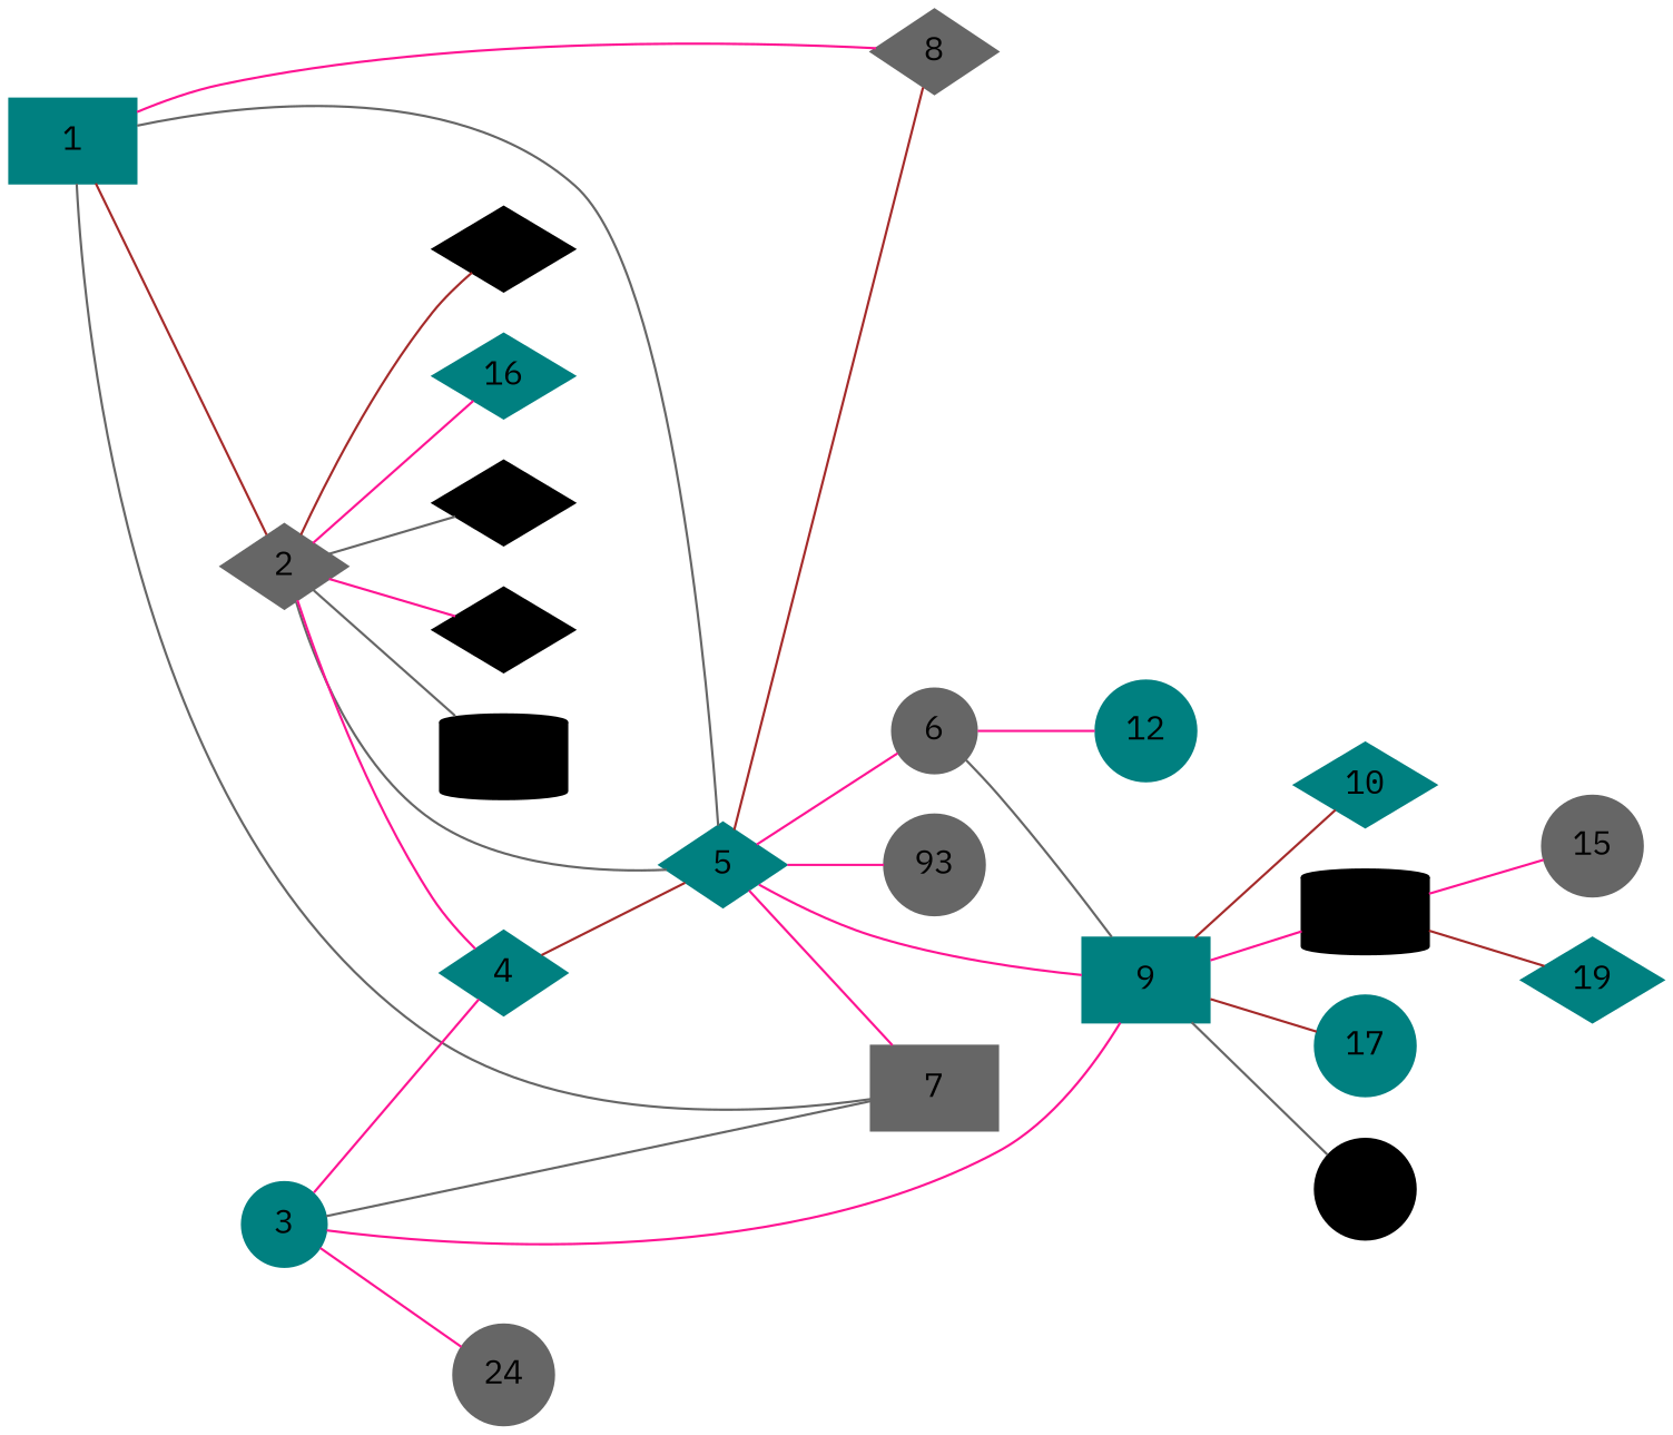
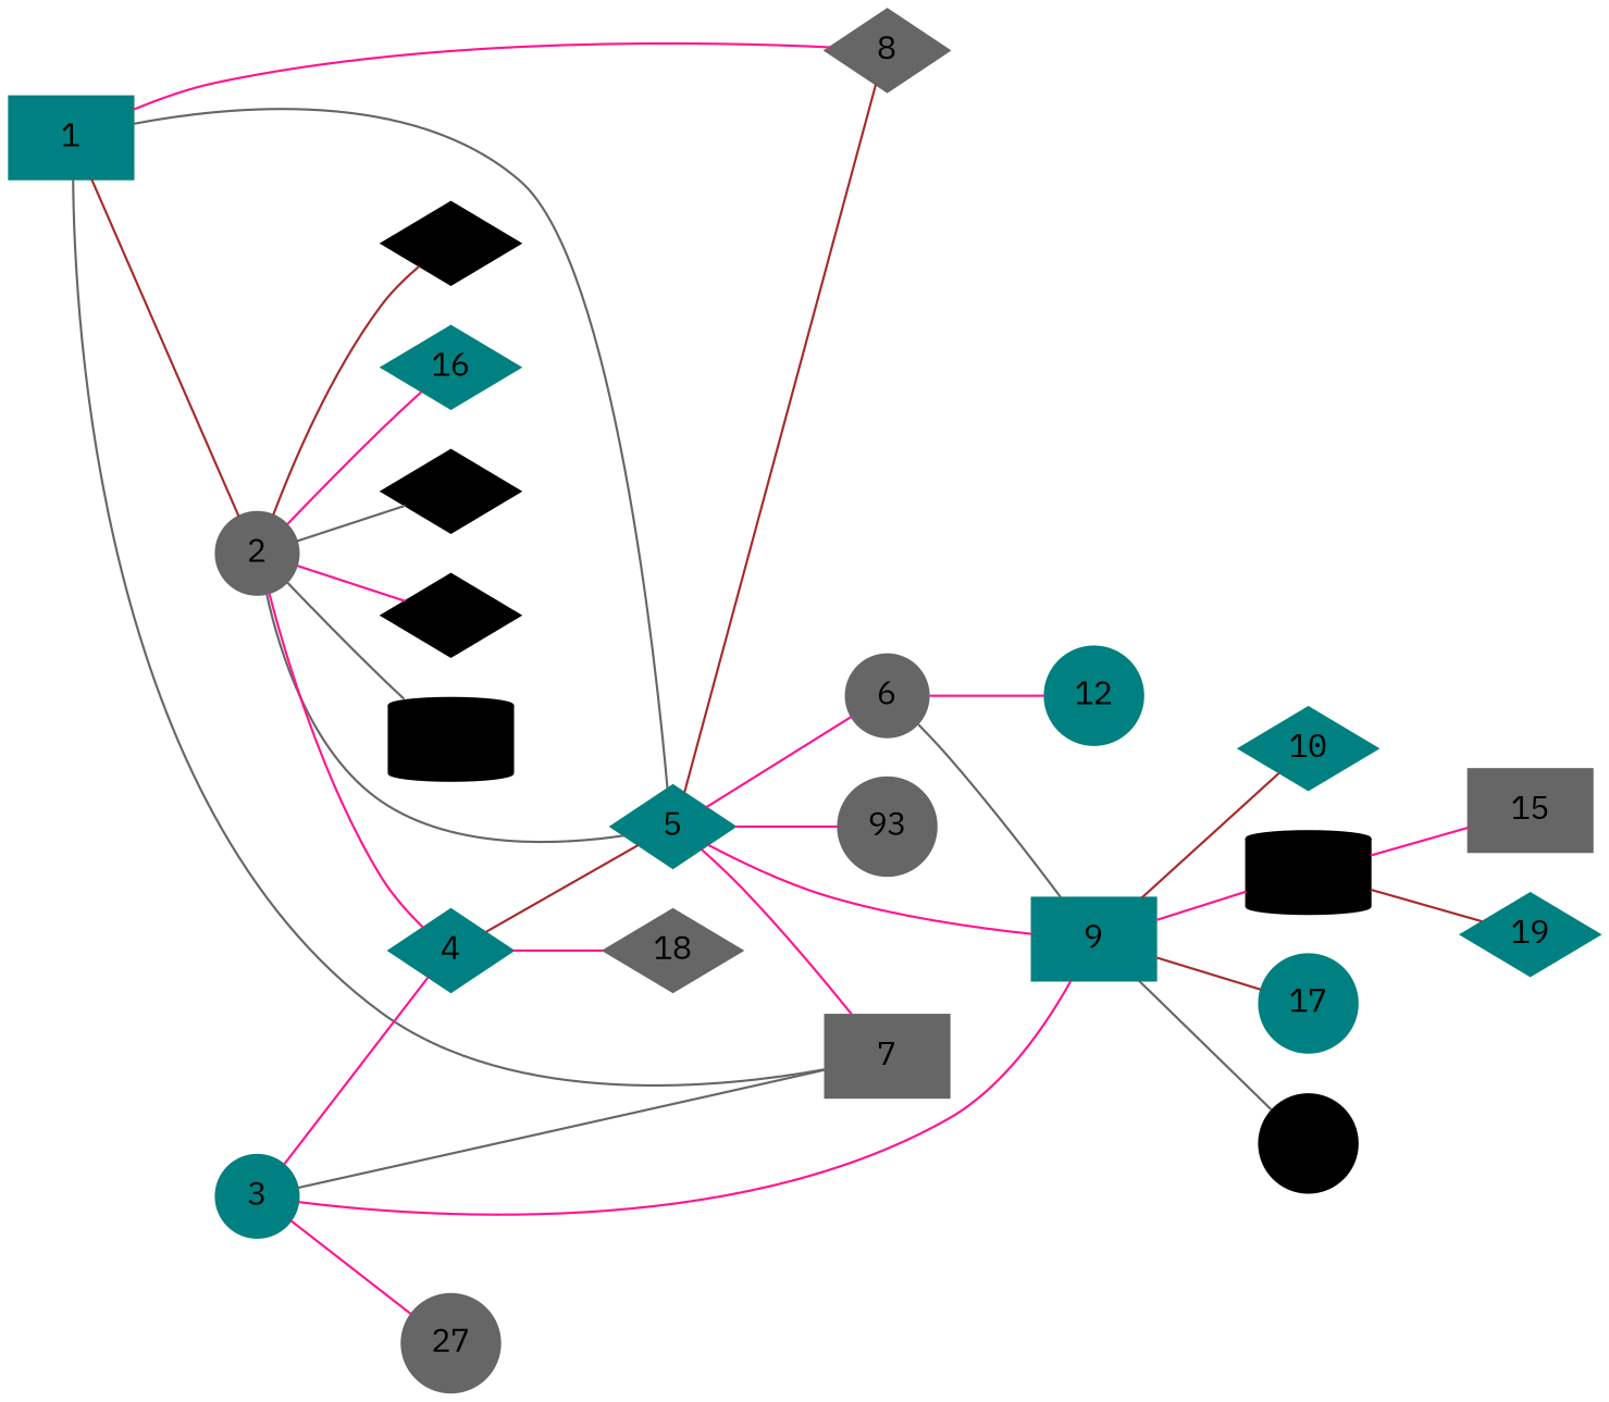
  graph {
    fontname="IBM Plex Mono"
    rankdir=LR
    node [color=teal fontname="IBM Plex Mono" shape=diamond style=filled]
    edge [color=deeppink fontname="IBM Plex Mono" weight=1.0]
    1 [shape=box]
-   2 [color=gray40]
+   2 [color=gray40 shape=circle]
    5
    7 [color=gray40 shape=box]
    8 [color=gray40]
    4
    11 [color=black]
    16
    20 [color=black]
    22 [color=black]
    23 [color=black shape=cylinder]
    9 [shape=box]
    6 [color=gray40 shape=circle]
    n14 [color=gray40 label=93 shape=circle]
+   18 [color=gray40]
    3 [shape=circle]
-   24 [color=gray40 shape=circle]
+   24 [color=gray40 shape=circle label=27]
    10
    14 [color=black shape=cylinder]
    17 [shape=circle]
    21 [color=black shape=circle]
    12 [shape=circle]
-   15 [color=gray40 shape=circle]
+   15 [color=gray40 shape=box]
    19
    1 -- 2 [color=brown]
    1 -- 5 [color=gray40]
    1 -- 7 [color=gray40]
    1 -- 8 [weight=2.0]
    2 -- 5 [color=gray40]
    2 -- 4
    2 -- 11 [color=brown]
    2 -- 16
    2 -- 20 [color=gray40]
    2 -- 22
    2 -- 23 [color=gray40]
    5 -- 7
    5 -- 8 [color=brown]
    5 -- 9
    5 -- 6
    5 -- n14 [weight=3.0]
    4 -- 5 [color=brown]
+   4 -- 18 [weight=3.0]
    9 -- 10 [color=brown]
    9 -- 14
    9 -- 17 [color=brown]
    9 -- 21 [color=gray40]
    6 -- 9 [color=gray40]
    6 -- 12
    3 -- 7 [color=gray40]
    3 -- 4
    3 -- 9
    3 -- 24
    14 -- 15
    14 -- 19 [color=brown]
  }
